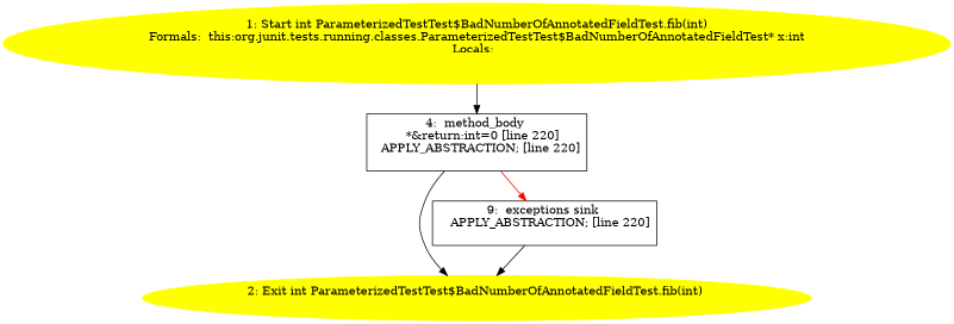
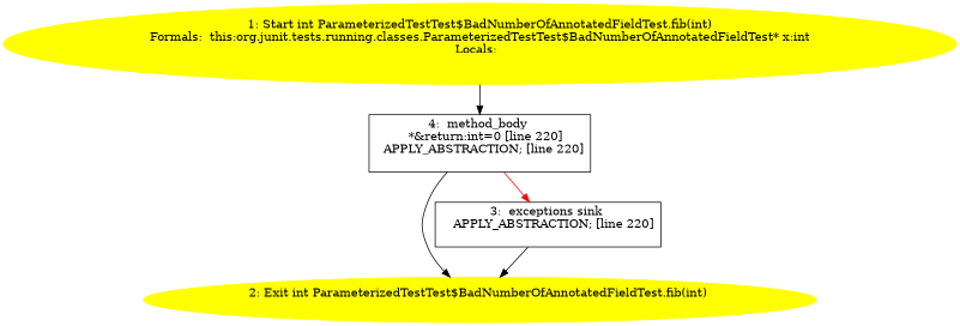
  digraph {
    n1 [color=yellow label="1: Start int ParameterizedTestTest$BadNumberOfAnnotatedFieldTest.fib(int)\nFormals:  this:org.junit.tests.running.classes.ParameterizedTestTest$BadNumberOfAnnotatedFieldTest* x:int\nLocals:  \n  " style=filled]
    n2 [label="4:  method_body \n   *&return:int=0 [line 220]\n  APPLY_ABSTRACTION; [line 220]\n " shape=box]
    n3 [color=yellow label="2: Exit int ParameterizedTestTest$BadNumberOfAnnotatedFieldTest.fib(int) \n  " style=filled]
-   n4 [label="9:  exceptions sink \n   APPLY_ABSTRACTION; [line 220]\n " shape=box]
+   n4 [label="3:  exceptions sink \n   APPLY_ABSTRACTION; [line 220]\n " shape=box]
    n1 -> n2
    n2 -> n3
    n2 -> n4 [color=red]
    n4 -> n3
  }
